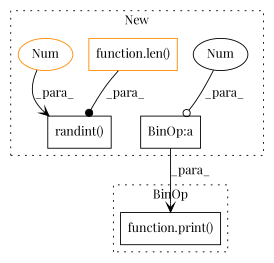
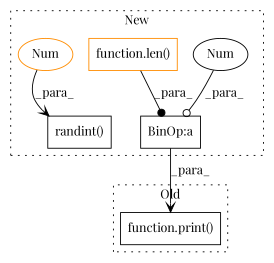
  digraph {
    fontname="Playfair Display"
    node [a=75 color=black fontname="Playfair Display" l=1 shape=box]
    edge [arrowhead=vee fontname="Playfair Display"]
    n1 [l="15,1" label="randint()" s="588,618"]
    n2 [a=76 color=darkorange label=Num s=603 shape=ellipse]
    n3 [a=82 label="BinOp:a" s=616]
    n4 [a=76 label=Num s=617 shape=ellipse]
    n5 [color=darkorange l="4,1" label="function.len()" s="563,571"]
    n6 [l="6,1" label="function.print()" s="322,332"]
    subgraph cluster_1 {
      label=New
      style=dotted
      n1
      n2
      n3
      n4
      n5
    }
    subgraph cluster_2 {
-     label=BinOp
+     label=Old
      style=dotted
      n6
    }
    n2 -> n1 [label=_para_]
    n3 -> n6 [label=_para_]
    n4 -> n3 [arrowhead=odot label=_para_]
-   n5 -> n1 [arrowhead=dot label=_para_]
+   n5 -> n3 [arrowhead=dot label=_para_]
  }
